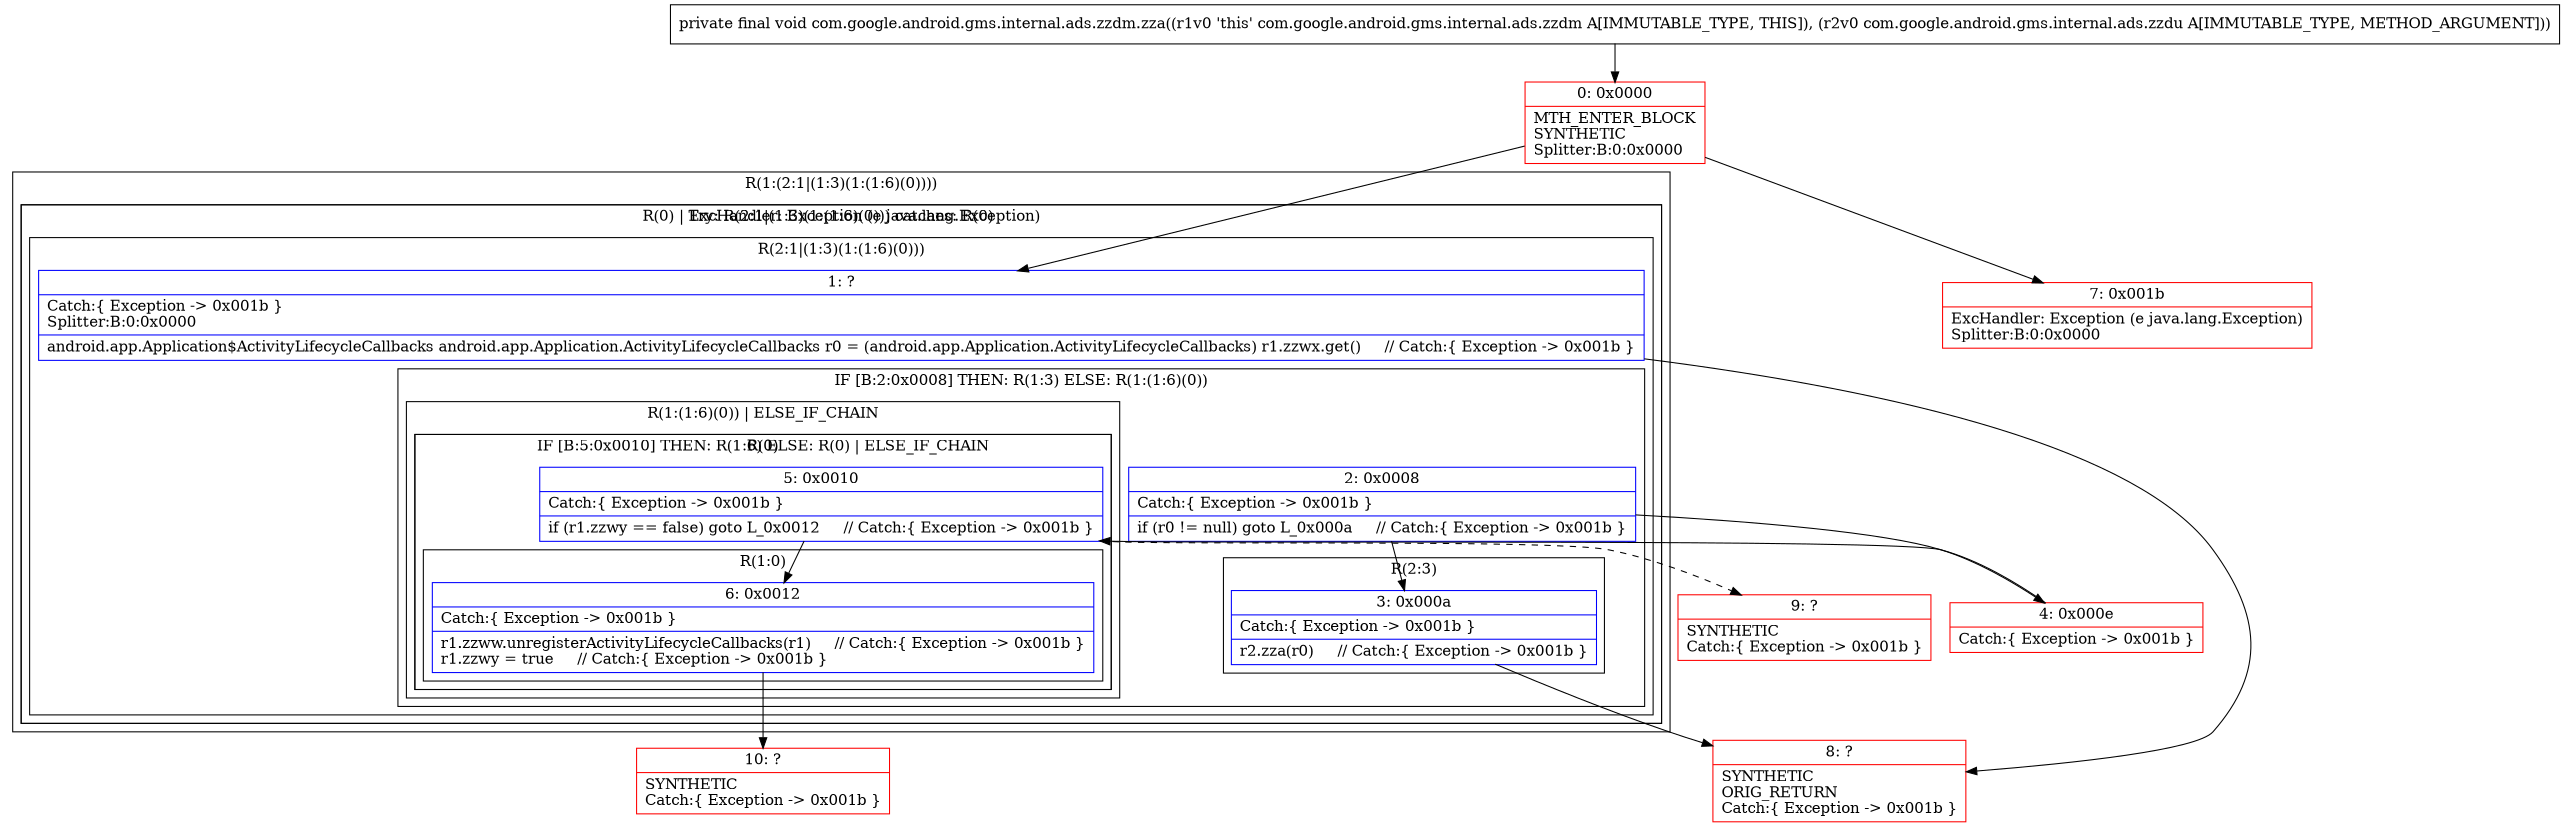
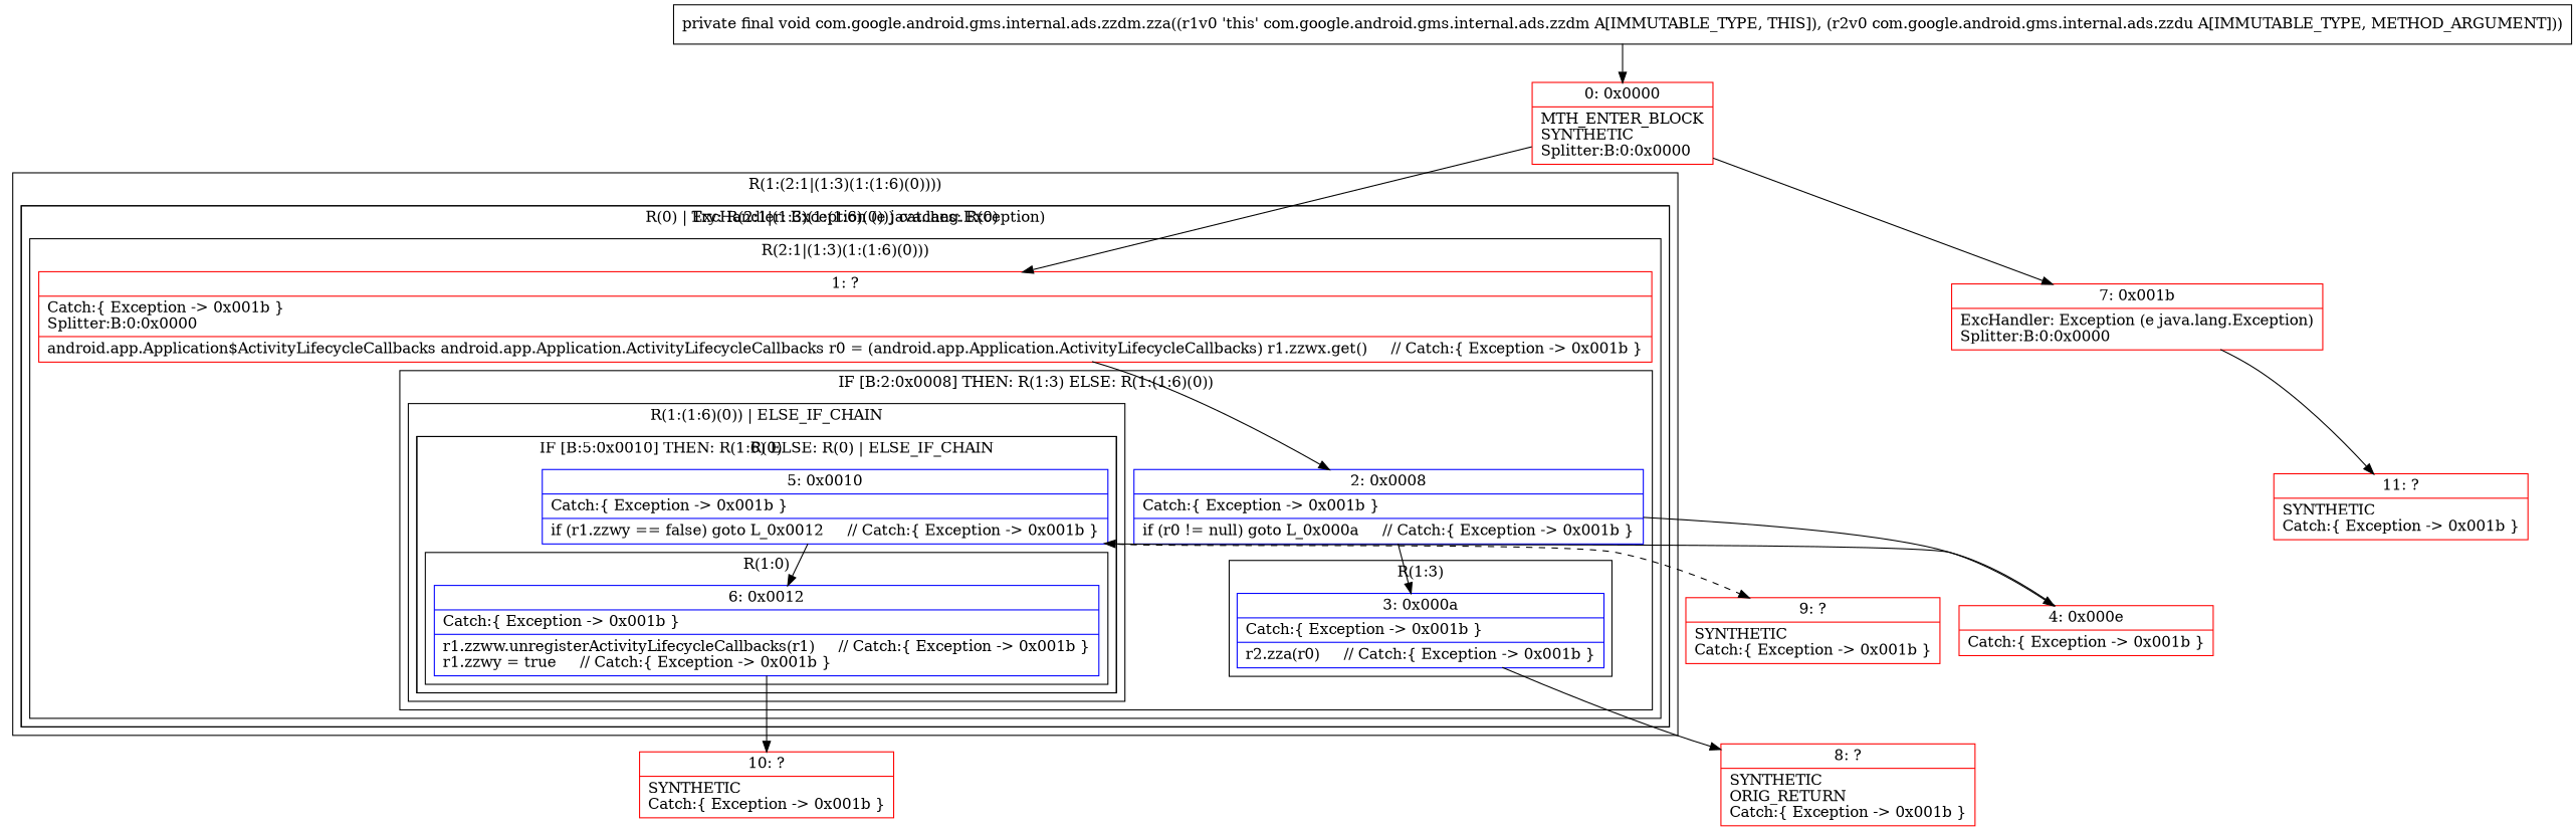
  digraph {
    node [color=red shape=record]
    n1 [color=blue label="{3\:\ 0x000a|Catch:\{ Exception \-\> 0x001b \}\l|r2.zza(r0)     \/\/ Catch:\{ Exception \-\> 0x001b \}\l}"]
    n2 [color=blue label="{6\:\ 0x0012|Catch:\{ Exception \-\> 0x001b \}\l|r1.zzww.unregisterActivityLifecycleCallbacks(r1)     \/\/ Catch:\{ Exception \-\> 0x001b \}\lr1.zzwy = true     \/\/ Catch:\{ Exception \-\> 0x001b \}\l}"]
    n3 [color=blue label="{5\:\ 0x0010|Catch:\{ Exception \-\> 0x001b \}\l|if (r1.zzwy == false) goto L_0x0012     \/\/ Catch:\{ Exception \-\> 0x001b \}\l}"]
    n4 [color=blue label="{2\:\ 0x0008|Catch:\{ Exception \-\> 0x001b \}\l|if (r0 != null) goto L_0x000a     \/\/ Catch:\{ Exception \-\> 0x001b \}\l}"]
-   n5 [color=blue label="{1\:\ ?|Catch:\{ Exception \-\> 0x001b \}\lSplitter:B:0:0x0000\l|android.app.Application$ActivityLifecycleCallbacks android.app.Application.ActivityLifecycleCallbacks r0 = (android.app.Application.ActivityLifecycleCallbacks) r1.zzwx.get()     \/\/ Catch:\{ Exception \-\> 0x001b \}\l}"]
+   n5 [label="{1\:\ ?|Catch:\{ Exception \-\> 0x001b \}\lSplitter:B:0:0x0000\l|android.app.Application$ActivityLifecycleCallbacks android.app.Application.ActivityLifecycleCallbacks r0 = (android.app.Application.ActivityLifecycleCallbacks) r1.zzwx.get()     \/\/ Catch:\{ Exception \-\> 0x001b \}\l}"]
    n6 [label="{8\:\ ?|SYNTHETIC\lORIG_RETURN\lCatch:\{ Exception \-\> 0x001b \}\l}"]
    n7 [label="{10\:\ ?|SYNTHETIC\lCatch:\{ Exception \-\> 0x001b \}\l}"]
    n8 [label="{9\:\ ?|SYNTHETIC\lCatch:\{ Exception \-\> 0x001b \}\l}"]
    n9 [label="{4\:\ 0x000e|Catch:\{ Exception \-\> 0x001b \}\l}"]
    n10 [label="{0\:\ 0x0000|MTH_ENTER_BLOCK\lSYNTHETIC\lSplitter:B:0:0x0000\l}"]
    n11 [label="{7\:\ 0x001b|ExcHandler: Exception (e java.lang.Exception)\lSplitter:B:0:0x0000\l}"]
+   n12 [label="{11\:\ ?|SYNTHETIC\lCatch:\{ Exception \-\> 0x001b \}\l}"]
    n13 [label="{private final void com.google.android.gms.internal.ads.zzdm.zza((r1v0 'this' com.google.android.gms.internal.ads.zzdm A[IMMUTABLE_TYPE, THIS]), (r2v0 com.google.android.gms.internal.ads.zzdu A[IMMUTABLE_TYPE, METHOD_ARGUMENT])) }" color=""]
    subgraph cluster_1 {
      label="R(1:(2:1|(1:3)(1:(1:6)(0))))"
      subgraph cluster_2 {
        label="Try: R(2:1|(1:3)(1:(1:6)(0))) catches: R(0)"
        subgraph cluster_3 {
          label="R(2:1|(1:3)(1:(1:6)(0)))"
          n5
          subgraph cluster_4 {
            label="IF [B:2:0x0008] THEN: R(1:3) ELSE: R(1:(1:6)(0))"
            n4
            subgraph cluster_5 {
-             label="R(2:3)"
+             label="R(1:3)"
              n1
            }
            subgraph cluster_6 {
              label="R(1:(1:6)(0)) | ELSE_IF_CHAIN\l"
              subgraph cluster_7 {
                label="IF [B:5:0x0010] THEN: R(1:6) ELSE: R(0) | ELSE_IF_CHAIN\l"
                n3
                subgraph cluster_8 {
                  label="R(1:0)"
                  n2
                }
                subgraph cluster_9 {
                  label="R(0)"
                }
              }
            }
          }
        }
        subgraph cluster_10 {
          label="R(0) | ExcHandler: Exception (e java.lang.Exception)\l"
        }
      }
    }
    subgraph cluster_11 {
      label="R(0) | ExcHandler: Exception (e java.lang.Exception)\l"
    }
    n1 -> n6
    n2 -> n7
    n3 -> n2
    n3 -> n8 [style=dashed]
    n4 -> n1
    n4 -> n9 [style=solid]
-   n5 -> n6
+   n5 -> n4
    n9 -> n3
    n10 -> n5
    n10 -> n11
+   n11 -> n12
    n13 -> n10
  }
